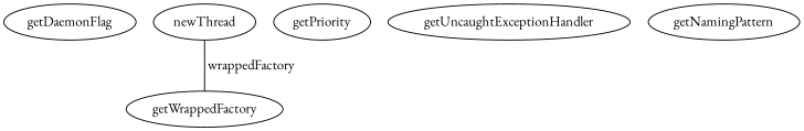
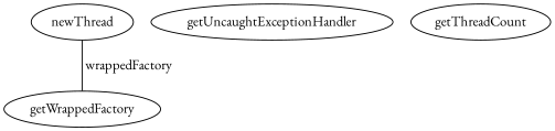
  digraph {
    fontname="EB Garamond"
    node [fontname="EB Garamond"]
-   getDaemonFlag
    newThread
    getWrappedFactory
-   getPriority
    getUncaughtExceptionHandler
-   getNamingPattern
+   getThreadCount
    newThread -> getWrappedFactory [dir=none label=" wrappedFactory" fontname="EB Garamond"]
  }
